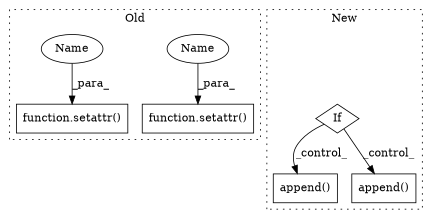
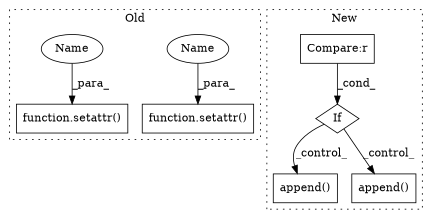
  digraph {
    node [a=75 l=4 shape=box]
    n1 [l="8,1" label="function.setattr()" s="2796,2833"]
    n2 [l="25,15" label="function.setattr()" s="2896,3036"]
    n3 [a=87 label=Name s=2804 shape=ellipse]
    n4 [a=87 label=Name s=2921 shape=ellipse]
    n5 [l="43,10" label="append()" s="3664,3778"]
    n6 [a=96 l=3 label=If s=3327 shape=diamond]
+   n7 [a=40 l=35 label="Compare:r" s=3330]
    n8 [l="47,10" label="append()" s="3395,3513"]
    subgraph cluster_1 {
      label=Old
      style=dotted
      n1
      n2
      n3
      n4
    }
    subgraph cluster_2 {
      label=New
      style=dotted
      n5
      n6
+     n7
      n8
    }
    n3 -> n1 [label=_para_]
    n4 -> n2 [label=_para_]
    n6 -> n5 [label=_control_]
    n6 -> n8 [label=_control_]
+   n7 -> n6 [label=_cond_]
  }
